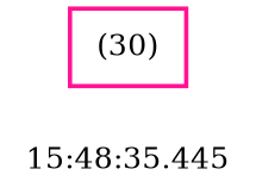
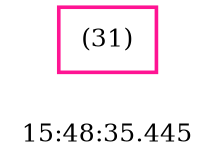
  digraph {
    label="15:48:35.445"
-   n1 [color=deeppink fontcolor=black label="(30)" shape=rectangle style=bold]
+   n1 [color=deeppink fontcolor=black label="(31)" shape=rectangle style=bold]
  }
